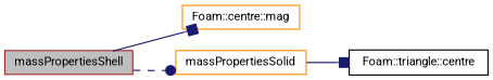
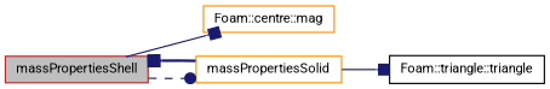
  digraph {
    fontname=Roboto
    rankdir=LR
    node [color=darkorange fontname=Roboto fontsize=10 shape=record]
    edge [arrowhead=box color=midnightblue fontname=Roboto fontsize=10 labelfontname=FreeSans labelfontsize=10 style=solid]
    n1 [color=brown fillcolor=grey75 fontcolor=black height=0.2 label=massPropertiesShell style=filled width=0.4]
    n2 [height=0.2 label="Foam::centre::mag" width=0.4]
    n3 [height=0.2 label=massPropertiesSolid width=0.4]
-   n4 [color=black height=0.2 label="Foam::triangle::centre" width=0.4]
+   n4 [color=black height=0.2 label="Foam::triangle::triangle" width=0.4]
    n1 -> n2
    n1 -> n3 [arrowhead=dot style=dashed]
+   n3 -> n1 [style=bold]
    n3 -> n4
  }
